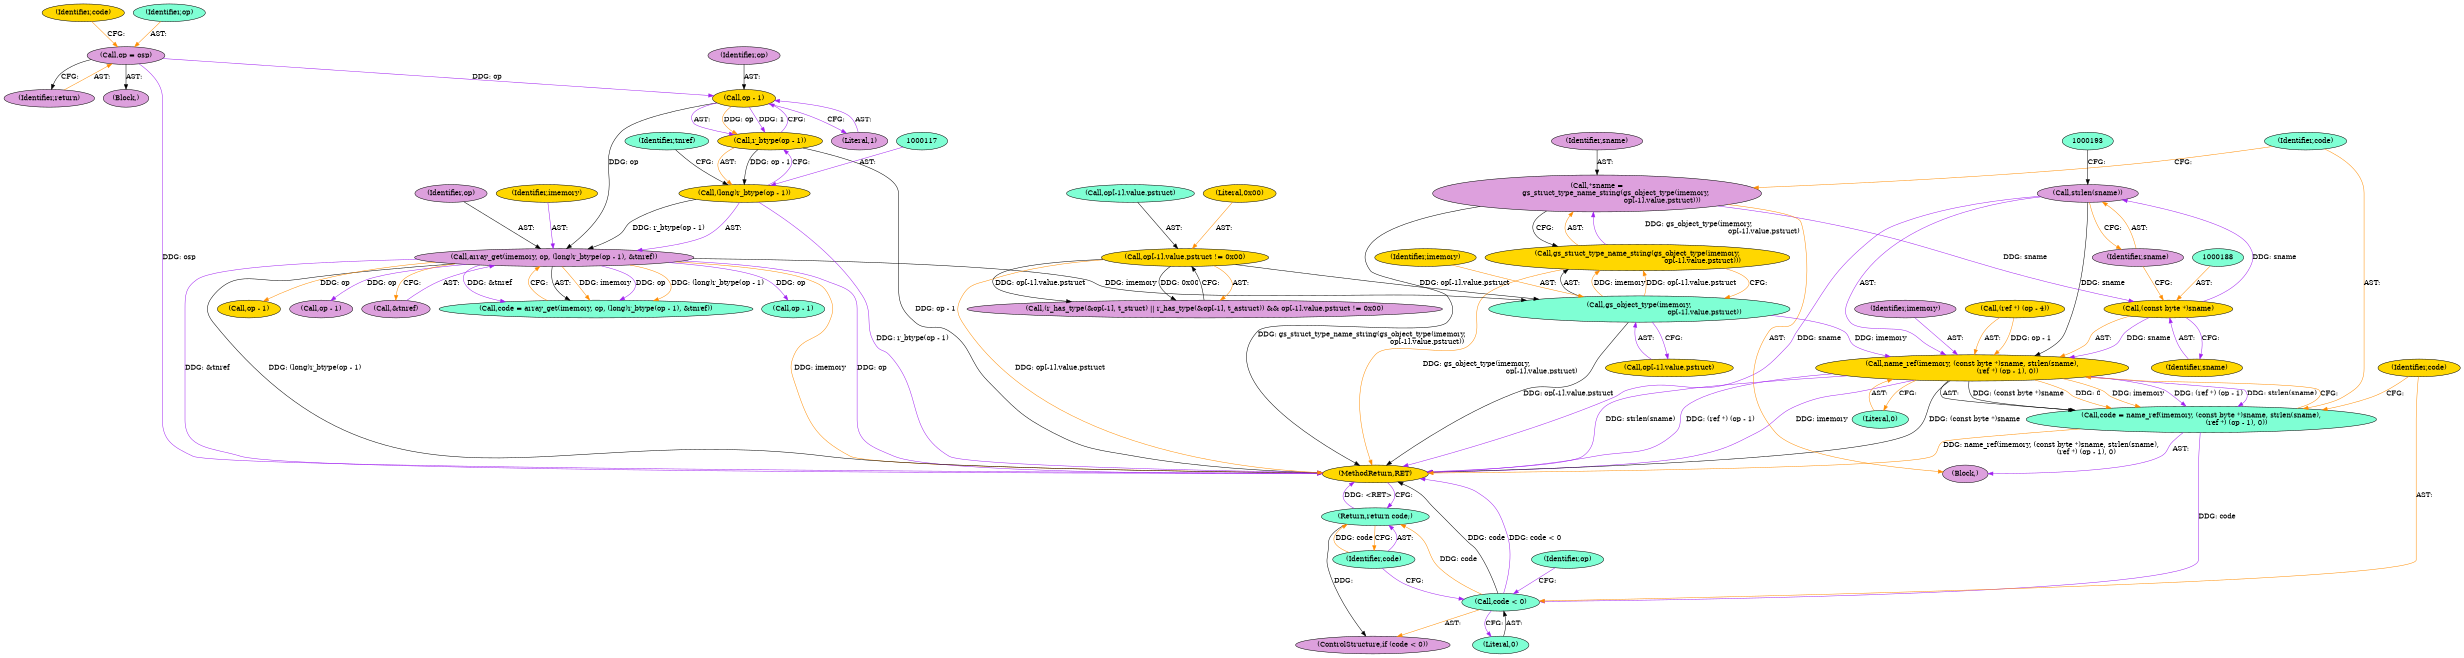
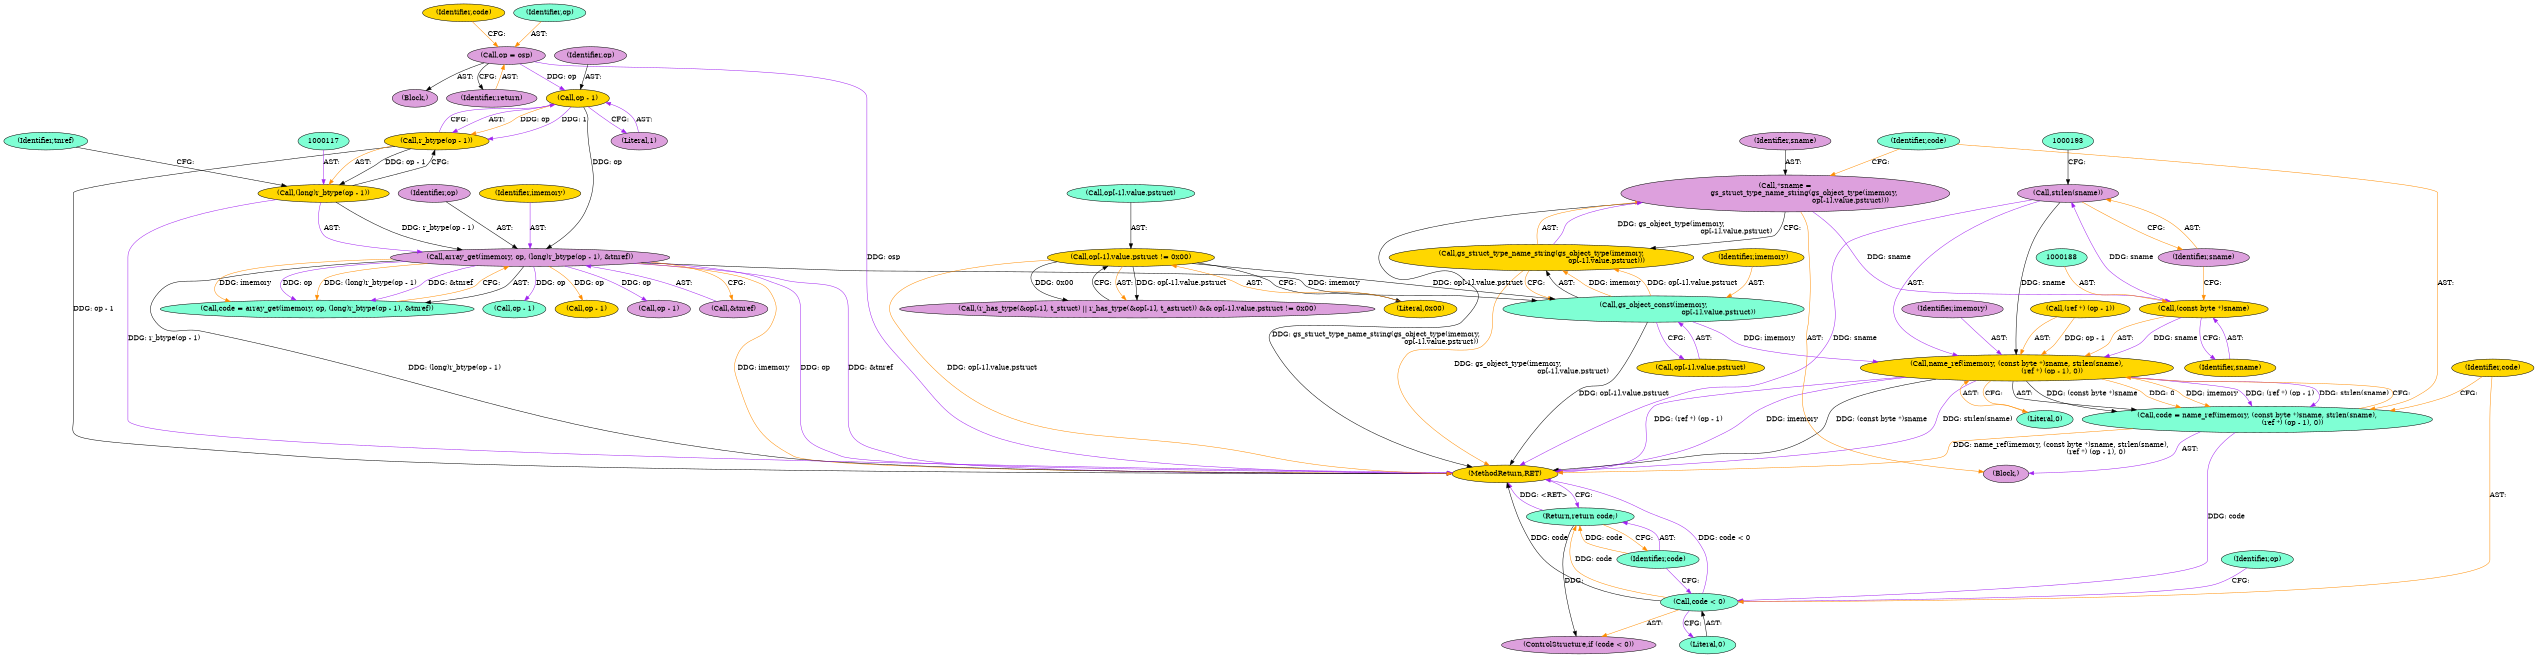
  digraph {
    node [fillcolor=plum style=filled]
    edge [color=purple]
    n1 [label="(Call,strlen(sname))"]
    n2 [fillcolor=gold label="(Call,name_ref(imemory, (const byte *)sname, strlen(sname),\n                                (ref *) (op - 1), 0))"]
    n3 [fillcolor=gold label="(MethodReturn,RET)"]
    n4 [label="(Identifier,sname)"]
    n5 [fillcolor=aquamarine label="(Call,code = name_ref(imemory, (const byte *)sname, strlen(sname),\n                                (ref *) (op - 1), 0))"]
    n6 [fillcolor=aquamarine label="(Literal,0)"]
    n7 [fillcolor=aquamarine label="(Return,return code;)"]
    n8 [fillcolor=gold label="(Call,(const byte *)sname)"]
    n9 [fillcolor=gold label="(Identifier,sname)"]
    n10 [label="(Call,*sname =\n                 gs_struct_type_name_string(gs_object_type(imemory,\n                                                           op[-1].value.pstruct)))"]
    n11 [fillcolor=gold label="(Call,gs_struct_type_name_string(gs_object_type(imemory,\n                                                           op[-1].value.pstruct)))"]
    n12 [label="(Block,)"]
-   n13 [fillcolor=aquamarine label="(Call,gs_object_type(imemory,\n                                                           op[-1].value.pstruct))"]
+   n13 [fillcolor=aquamarine label="(Call,gs_object_const(imemory,\n                                                           op[-1].value.pstruct))"]
    n14 [fillcolor=gold label="(Call,op[-1].value.pstruct)"]
    n15 [label="(Call,array_get(imemory, op, (long)r_btype(op - 1), &tnref))"]
    n16 [fillcolor=gold label="(Call,op - 1)"]
    n17 [label="(Call,op - 1)"]
    n18 [label="(Call,&tnref)"]
    n19 [fillcolor=aquamarine label="(Call,code = array_get(imemory, op, (long)r_btype(op - 1), &tnref))"]
    n20 [fillcolor=aquamarine label="(Call,op - 1)"]
    n21 [fillcolor=gold label="(Call,op - 1)"]
    n22 [fillcolor=gold label="(Call,r_btype(op - 1))"]
    n23 [label="(Literal,1)"]
    n24 [fillcolor=gold label="(Call,(long)r_btype(op - 1))"]
    n25 [label="(Call,op = osp)"]
    n26 [label="(Block,)"]
    n27 [label="(Identifier,return)"]
    n28 [fillcolor=gold label="(Call,op[-1].value.pstruct != 0x00)"]
    n29 [fillcolor=gold label="(Literal,0x00)"]
    n30 [label="(Call,(r_has_type(&op[-1], t_struct) || r_has_type(&op[-1], t_astruct)) && op[-1].value.pstruct != 0x00)"]
    n31 [fillcolor=aquamarine label="(Call,code < 0)"]
    n32 [label="(ControlStructure,if (code < 0))"]
    n33 [fillcolor=aquamarine label="(Literal,0)"]
    n34 [fillcolor=aquamarine label="(Identifier,code)"]
    n35 [fillcolor=aquamarine label="(Identifier,tnref)"]
    n36 [label="(Identifier,imemory)"]
    n37 [fillcolor=aquamarine label="(Identifier,op)"]
    n38 [label="(Identifier,sname)"]
    n39 [fillcolor=gold label="(Identifier,imemory)"]
    n40 [fillcolor=gold label="(Identifier,code)"]
    n41 [label="(Identifier,op)"]
    n42 [fillcolor=aquamarine label="(Identifier,code)"]
    n43 [label="(Identifier,op)"]
    n44 [fillcolor=gold label="(Identifier,code)"]
    n45 [fillcolor=gold label="(Identifier,imemory)"]
    n46 [fillcolor=aquamarine label="(Identifier,op)"]
-   n47 [fillcolor=gold label="(Call,(ref *) (op - 4))"]
+   n47 [fillcolor=gold label="(Call,(ref *) (op - 1))"]
    n48 [fillcolor=aquamarine label="(Call,op[-1].value.pstruct)"]
    1000193 [fillcolor=aquamarine]
    1000188 [fillcolor=aquamarine]
    1000117 [fillcolor=aquamarine]
    n1 -> n2 [label="AST: "]
    n1 -> n2 [color=black label="DDG: sname"]
    n1 -> n3 [label="DDG: sname"]
    n1 -> n4 [color=darkorange label="CFG: "]
    n2 -> n3 [label="DDG: imemory"]
    n2 -> n3 [color=black label="DDG: (const byte *)sname"]
    n2 -> n3 [label="DDG: strlen(sname)"]
    n2 -> n3 [label="DDG: (ref *) (op - 1)"]
    n2 -> n5 [color=black label="AST: "]
    n2 -> n5 [color=black label="DDG: (const byte *)sname"]
    n2 -> n5 [color=darkorange label="DDG: 0"]
    n2 -> n5 [color=darkorange label="DDG: imemory"]
    n2 -> n5 [label="DDG: (ref *) (op - 1)"]
    n2 -> n5 [label="DDG: strlen(sname)"]
    n2 -> n6 [color=darkorange label="CFG: "]
    n3 -> n7 [label="CFG: "]
    n4 -> n1 [color=darkorange label="AST: "]
    n4 -> n8 [color=darkorange label="CFG: "]
    n5 -> n2 [color=darkorange label="CFG: "]
    n5 -> n3 [color=darkorange label="DDG: name_ref(imemory, (const byte *)sname, strlen(sname),\n                                (ref *) (op - 1), 0)"]
    n5 -> n12 [label="AST: "]
    n5 -> n31 [label="DDG: code"]
    n6 -> n2 [color=darkorange label="AST: "]
    n7 -> n3 [label="DDG: <RET>"]
    n7 -> n32 [color=black label="DDG: "]
    n7 -> n34 [color=darkorange label="CFG: "]
    n8 -> n1 [label="DDG: sname"]
    n8 -> n2 [color=darkorange label="AST: "]
    n8 -> n2 [label="DDG: sname"]
    n8 -> n9 [label="CFG: "]
    n9 -> n8 [label="AST: "]
    n10 -> n3 [color=black label="DDG: gs_struct_type_name_string(gs_object_type(imemory,\n                                                           op[-1].value.pstruct))"]
    n10 -> n8 [label="DDG: sname"]
    n10 -> n11 [color=black label="CFG: "]
    n10 -> n12 [color=darkorange label="AST: "]
    n11 -> n3 [color=darkorange label="DDG: gs_object_type(imemory,\n                                                           op[-1].value.pstruct)"]
    n11 -> n10 [color=darkorange label="AST: "]
    n11 -> n10 [label="DDG: gs_object_type(imemory,\n                                                           op[-1].value.pstruct)"]
    n11 -> n13 [color=darkorange label="CFG: "]
    n13 -> n2 [label="DDG: imemory"]
    n13 -> n3 [color=black label="DDG: op[-1].value.pstruct"]
    n13 -> n11 [color=black label="AST: "]
    n13 -> n11 [color=darkorange label="DDG: imemory"]
    n13 -> n11 [color=darkorange label="DDG: op[-1].value.pstruct"]
    n13 -> n14 [label="CFG: "]
    n14 -> n13 [label="AST: "]
    n15 -> n3 [color=darkorange label="DDG: imemory"]
    n15 -> n3 [label="DDG: op"]
    n15 -> n3 [label="DDG: &tnref"]
    n15 -> n3 [color=black label="DDG: (long)r_btype(op - 1)"]
    n15 -> n13 [color=black label="DDG: imemory"]
    n15 -> n16 [color=darkorange label="DDG: op"]
    n15 -> n17 [label="DDG: op"]
    n15 -> n18 [color=darkorange label="CFG: "]
    n15 -> n19 [color=black label="AST: "]
    n15 -> n19 [color=darkorange label="DDG: imemory"]
    n15 -> n19 [label="DDG: op"]
    n15 -> n19 [color=darkorange label="DDG: (long)r_btype(op - 1)"]
    n15 -> n19 [label="DDG: &tnref"]
    n15 -> n20 [label="DDG: op"]
    n18 -> n15 [label="AST: "]
    n19 -> n15 [color=darkorange label="CFG: "]
    n21 -> n15 [color=black label="DDG: op"]
    n21 -> n22 [label="AST: "]
    n21 -> n22 [color=darkorange label="DDG: op"]
    n21 -> n22 [label="DDG: 1"]
    n21 -> n23 [label="CFG: "]
    n22 -> n3 [color=black label="DDG: op - 1"]
    n22 -> n21 [label="CFG: "]
    n22 -> n24 [color=darkorange label="AST: "]
    n22 -> n24 [color=black label="DDG: op - 1"]
    n23 -> n21 [label="AST: "]
    n24 -> n3 [label="DDG: r_btype(op - 1)"]
    n24 -> n15 [label="AST: "]
    n24 -> n15 [color=black label="DDG: r_btype(op - 1)"]
-   n24 -> n22 [label="CFG: "]
+   n24 -> n22 [color=black label="CFG: "]
    n25 -> n3 [label="DDG: osp"]
    n25 -> n21 [label="DDG: op"]
    n25 -> n26 [color=black label="AST: "]
    n25 -> n27 [color=black label="CFG: "]
    n27 -> n25 [color=darkorange label="AST: "]
    n28 -> n3 [color=darkorange label="DDG: op[-1].value.pstruct"]
    n28 -> n13 [color=black label="DDG: op[-1].value.pstruct"]
+   n28 -> n29 [color=black label="CFG: "]
    n28 -> n30 [color=darkorange label="AST: "]
    n28 -> n30 [color=black label="DDG: op[-1].value.pstruct"]
    n28 -> n30 [color=black label="DDG: 0x00"]
    n29 -> n28 [color=darkorange label="AST: "]
    n30 -> n28 [color=black label="CFG: "]
    n31 -> n3 [label="DDG: code < 0"]
    n31 -> n3 [color=black label="DDG: code"]
    n31 -> n7 [color=darkorange label="DDG: code"]
    n31 -> n32 [color=darkorange label="AST: "]
    n31 -> n33 [label="CFG: "]
    n33 -> n31 [color=black label="AST: "]
    n34 -> n7 [label="AST: "]
    n34 -> n7 [color=darkorange label="DDG: code"]
    n34 -> n31 [label="CFG: "]
    n35 -> n24 [color=black label="CFG: "]
    n36 -> n2 [label="AST: "]
    n37 -> n31 [label="CFG: "]
    n38 -> n10 [color=black label="AST: "]
    n39 -> n13 [color=darkorange label="AST: "]
    n40 -> n5 [color=darkorange label="CFG: "]
    n40 -> n31 [color=darkorange label="AST: "]
    n41 -> n21 [color=black label="AST: "]
    n42 -> n5 [color=darkorange label="AST: "]
    n42 -> n10 [color=darkorange label="CFG: "]
    n43 -> n15 [color=black label="AST: "]
    n44 -> n25 [color=darkorange label="CFG: "]
    n45 -> n15 [label="AST: "]
    n46 -> n25 [color=darkorange label="AST: "]
    n47 -> n2 [color=darkorange label="AST: "]
    n47 -> n2 [color=darkorange label="DDG: op - 1"]
    n48 -> n28 [color=black label="AST: "]
    1000193 -> n1 [color=black label="CFG: "]
    1000188 -> n8 [color=darkorange label="AST: "]
    1000117 -> n24 [label="AST: "]
  }
